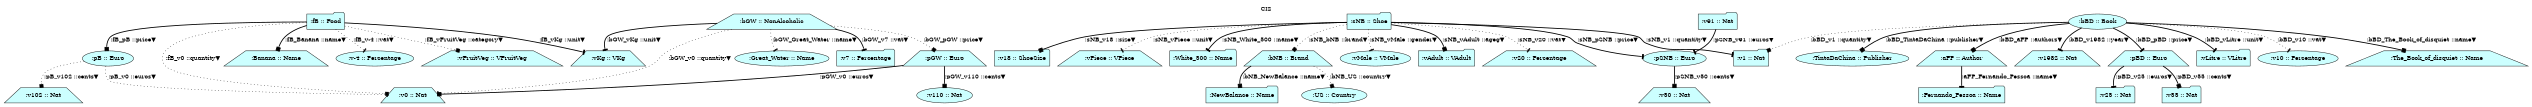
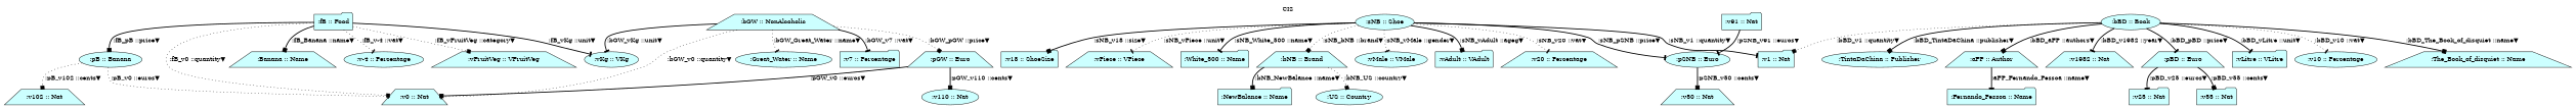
  digraph {
    label=CI2
    labelfontsize=12
    labelloc=tl
    node [fillcolor="#CCFFFF" shape=trapezium style=filled]
    edge [arrowhead=tee style=bold]
-   n1 [label=":vKg :: VKg"]
+   n1 [label=":vKg :: VKg" shape=ellipse]
    n2 [label=":vLitre :: VLitre" shape=folder]
    n3 [label=":v0 :: Nat"]
    n4 [label=":v1 :: Nat" shape=folder]
    n5 [label=":v10 :: Percentage" shape=ellipse]
    n6 [label=":bBD :: Book" shape=ellipse]
    n7 [label=":The_Book_of_disquiet :: Name"]
    n8 [label=":TintaDaChina :: Publisher" shape=ellipse]
    n9 [label=":aFP :: Author"]
    n10 [label=":v1982 :: Nat"]
    n11 [label=":pBD :: Euro"]
    n12 [label=":Fernando_Pessoa :: Name" shape=folder]
    n13 [label=":v25 :: Nat" shape=folder]
    n14 [label=":v55 :: Nat" shape=folder]
    n15 [label=":fB :: Food" shape=folder]
    n16 [label=":Banana :: Name"]
    n17 [label=":v-4 :: Percentage" shape=ellipse]
    n18 [label=":vFruitVeg :: VFruitVeg"]
-   n19 [label=":pB :: Euro" shape=ellipse]
+   n19 [label=":pB :: Banana" shape=ellipse]
    n20 [label=":v102 :: Nat"]
    n21 [label=":vPiece :: VPiece"]
    n22 [label=":bGW :: NonAlcoholic"]
    n23 [label=":Great_Water :: Name" shape=ellipse]
    n24 [label=":v7 :: Percentage" shape=folder]
    n25 [label=":pGW :: Euro"]
    n26 [label=":v110 :: Nat" shape=ellipse]
-   n27 [label=":sNB :: Shoe" shape=folder]
+   n27 [label=":sNB :: Shoe" shape=ellipse]
    n28 [label=":White_500 :: Name" shape=folder]
    n29 [label=":bNB :: Brand"]
    n30 [label=":vMale :: VMale" shape=ellipse]
    n31 [label=":vAdult :: VAdult" shape=folder]
    n32 [label=":pSNB :: Euro" shape=ellipse]
    n33 [label=":v20 :: Percentage"]
    n34 [label=":v18 :: ShoeSize" shape=folder]
    n35 [label=":NewBalance :: Name" shape=folder]
    n36 [label=":US :: Country" shape=ellipse]
    n37 [label=":v50 :: Nat"]
    n38 [label=":v91 :: Nat" shape=folder]
    n6 -> n2 [label=":bBD_vLitre ::unit▼"]
    n6 -> n4 [arrowhead=box label=":bBD_v1 ::quantity▼" style=dotted]
    n6 -> n5 [label=":bBD_v10 ::vat▼" style=dotted]
    n6 -> n7 [arrowhead=box label=":bBD_The_Book_of_disquiet ::name▼"]
    n6 -> n8 [arrowhead=box label=":bBD_TintaDaChina ::publisher▼"]
    n6 -> n9 [arrowhead=box label=":bBD_aFP ::authors▼"]
    n6 -> n10 [label=":bBD_v1982 ::year▼"]
    n6 -> n11 [label=":bBD_pBD ::price▼"]
    n9 -> n12 [label=":aFP_Fernando_Pessoa ::name▼"]
    n11 -> n13 [label=":pBD_v25 ::euros▼"]
    n11 -> n14 [arrowhead=box label=":pBD_v55 ::cents▼"]
    n15 -> n1 [label=":fB_vKg ::unit▼"]
    n15 -> n3 [arrowhead=box label=":fB_v0 ::quantity▼" style=dotted]
    n15 -> n16 [arrowhead=box label=":fB_Banana ::name▼"]
    n15 -> n17 [label=":fB_v-4 ::vat▼" style=dotted]
    n15 -> n18 [arrowhead=box label=":fB_vFruitVeg ::category▼" style=dotted]
    n15 -> n19 [arrowhead=box label=":fB_pB ::price▼"]
    n19 -> n3 [label=":pB_v0 ::euros▼" style=dotted]
    n19 -> n20 [arrowhead=box label=":pB_v102 ::cents▼" style=dotted]
    n22 -> n1 [label=":bGW_vKg ::unit▼"]
    n22 -> n3 [label=":bGW_v0 ::quantity▼" style=dotted]
    n22 -> n23 [label=":bGW_Great_Water ::name▼" style=dotted]
    n22 -> n24 [label=":bGW_v7 ::vat▼"]
    n22 -> n25 [arrowhead=box label=":bGW_pGW ::price▼" style=dotted]
    n25 -> n3 [arrowhead=box label=":pGW_v0 ::euros▼"]
    n25 -> n26 [arrowhead=box label=":pGW_v110 ::cents▼"]
    n27 -> n4 [label=":sNB_v1 ::quantity▼"]
    n27 -> n21 [label=":sNB_vPiece ::unit▼" style=dotted]
    n27 -> n28 [label=":sNB_White_500 ::name▼"]
    n27 -> n29 [arrowhead=box label=":sNB_bNB ::brand▼" style=dotted]
    n27 -> n30 [label=":sNB_vMale ::gender▼" style=dotted]
    n27 -> n31 [arrowhead=box label=":sNB_vAdult ::ageg▼"]
    n27 -> n32 [label=":sNB_pSNB ::price▼"]
    n27 -> n33 [label=":sNB_v20 ::vat▼" style=dotted]
    n27 -> n34 [arrowhead=box label=":sNB_v18 ::size▼"]
    n29 -> n35 [arrowhead=box label=":bNB_NewBalance ::name▼"]
    n29 -> n36 [arrowhead=box label=":bNB_US ::country▼" style=dotted]
    n32 -> n37 [arrowhead=box label=":pSNB_v50 ::cents▼"]
    n38 -> n32 [label=":pSNB_v91 ::euros▼"]
  }
